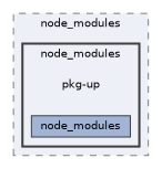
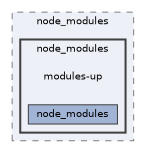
  digraph {
    compound=true
    rankdir=LR
    node [fontname=Helvetica fontsize=10]
-   n1 [height=0.2 label="pkg-up" shape=plaintext width=0.4]
+   n1 [height=0.2 label="modules-up" shape=plaintext width=0.4]
    n2 [color=grey25 fillcolor="#a2b4d6" height=0.2 label=node_modules shape=box style=filled width=0.4]
    subgraph cluster_1 {
      bgcolor="#edf0f7"
      fontname=Helvetica
      fontsize=10
      label=node_modules
      pencolor=grey50
      style="filled,dashed"
      subgraph cluster_2 {
        bgcolor="#edf0f7"
        fontname=Helvetica
        fontsize=10
        pencolor=grey25
        style="filled,bold"
        n1
        n2
      }
    }
  }
